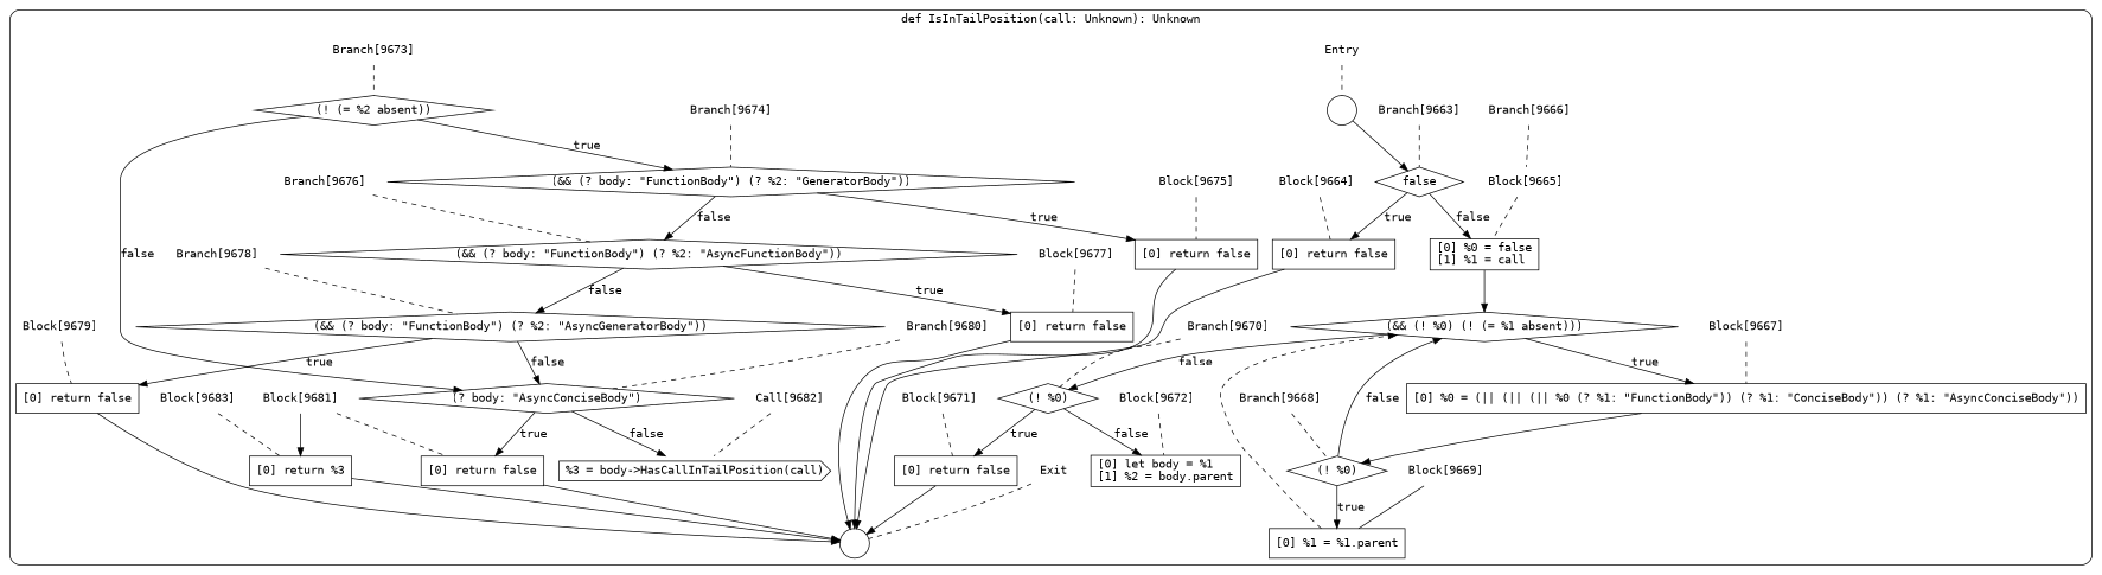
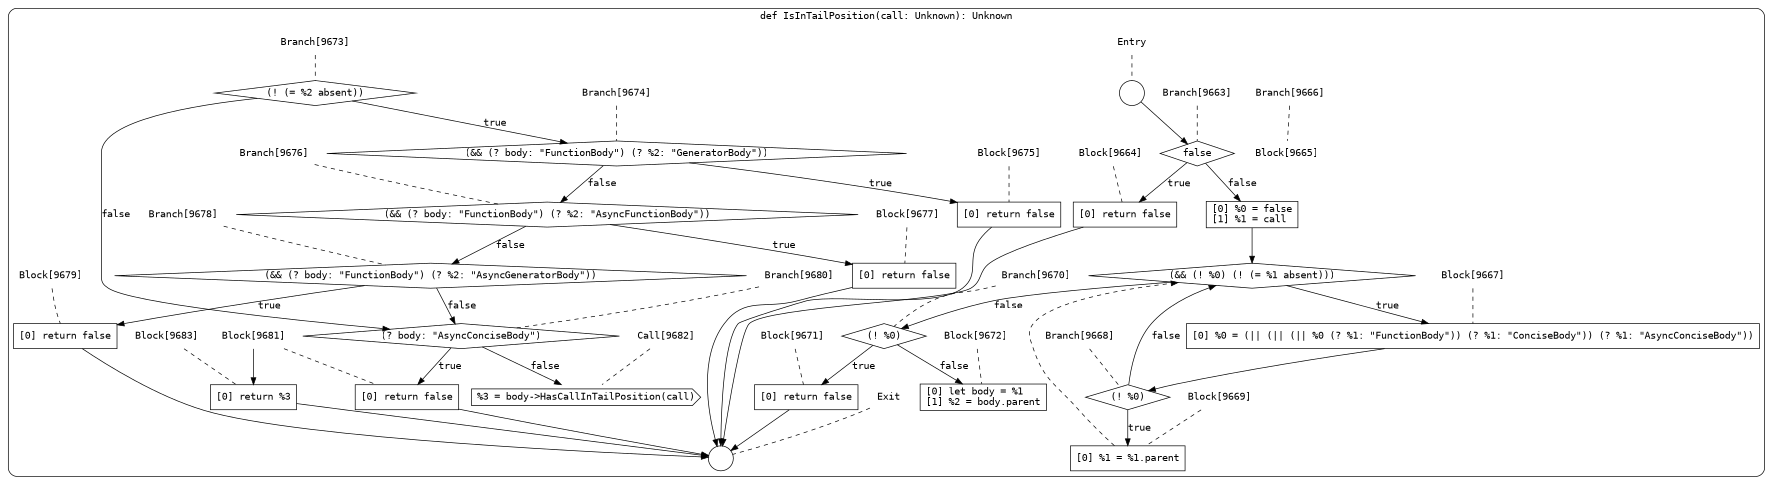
  digraph {
    fontname=Consolas
    node [fontname=Consolas shape=none]
    edge [color=black fontname=Consolas]
    n1 [label=<<font color="black">Entry</font>>]
    n2 [color=black fillcolor=white label=" " shape=circle style=filled]
    n3 [color=black fillcolor=white label=<<font color="black">false</font>> shape=diamond style=filled]
    n4 [color=black fillcolor=white label=<<font color="black">[0] return false<BR ALIGN="LEFT"/></font>> shape=box style=filled]
    n5 [color=black fillcolor=white label=<<font color="black">[0] %0 = false<BR ALIGN="LEFT"/>[1] %1 = call<BR ALIGN="LEFT"/></font>> shape=box style=filled]
    n6 [label=<<font color="black">Exit</font>>]
    n7 [color=black fillcolor=white label=" " shape=circle style=filled]
    n8 [label=<<font color="black">Branch[9663]</font>>]
    n9 [color=black fillcolor=white label=<<font color="black">(&amp;&amp; (! %0) (! (= %1 absent)))</font>> shape=diamond style=filled]
    n10 [label=<<font color="black">Block[9664]</font>>]
    n11 [label=<<font color="black">Block[9665]</font>>]
    n12 [color=black fillcolor=white label=<<font color="black">[0] %0 = (|| (|| (|| %0 (? %1: &quot;FunctionBody&quot;)) (? %1: &quot;ConciseBody&quot;)) (? %1: &quot;AsyncConciseBody&quot;))<BR ALIGN="LEFT"/></font>> shape=box style=filled]
    n13 [color=black fillcolor=white label=<<font color="black">(! %0)</font>> shape=diamond style=filled]
    n14 [label=<<font color="black">Branch[9666]</font>>]
    n15 [color=black fillcolor=white label=<<font color="black">(! %0)</font>> shape=diamond style=filled]
    n16 [color=black fillcolor=white label=<<font color="black">[0] return false<BR ALIGN="LEFT"/></font>> shape=box style=filled]
    n17 [color=black fillcolor=white label=<<font color="black">[0] let body = %1<BR ALIGN="LEFT"/>[1] %2 = body.parent<BR ALIGN="LEFT"/></font>> shape=box style=filled]
    n18 [label=<<font color="black">Block[9667]</font>>]
    n19 [color=black fillcolor=white label=<<font color="black">[0] %1 = %1.parent<BR ALIGN="LEFT"/></font>> shape=box style=filled]
    n20 [label=<<font color="black">Branch[9670]</font>>]
    n21 [color=black fillcolor=white label=<<font color="black">(! (= %2 absent))</font>> shape=diamond style=filled]
    n22 [label=<<font color="black">Branch[9668]</font>>]
    n23 [label=<<font color="black">Block[9671]</font>>]
    n24 [label=<<font color="black">Block[9672]</font>>]
    n25 [color=black fillcolor=white label=<<font color="black">(&amp;&amp; (? body: &quot;FunctionBody&quot;) (? %2: &quot;GeneratorBody&quot;))</font>> shape=diamond style=filled]
    n26 [color=black fillcolor=white label=<<font color="black">(? body: &quot;AsyncConciseBody&quot;)</font>> shape=diamond style=filled]
    n27 [label=<<font color="black">Block[9669]</font>>]
    n28 [label=<<font color="black">Branch[9673]</font>>]
    n29 [color=black fillcolor=white label=<<font color="black">[0] return false<BR ALIGN="LEFT"/></font>> shape=box style=filled]
    n30 [color=black fillcolor=white label=<<font color="black">(&amp;&amp; (? body: &quot;FunctionBody&quot;) (? %2: &quot;AsyncFunctionBody&quot;))</font>> shape=diamond style=filled]
    n31 [color=black fillcolor=white label=<<font color="black">[0] return false<BR ALIGN="LEFT"/></font>> shape=box style=filled]
    n32 [color=black fillcolor=white label=<<font color="black">%3 = body-&gt;HasCallInTailPosition(call)</font>> shape=cds style=filled]
    n33 [label=<<font color="black">Branch[9674]</font>>]
    n34 [color=black fillcolor=white label=<<font color="black">[0] return false<BR ALIGN="LEFT"/></font>> shape=box style=filled]
    n35 [color=black fillcolor=white label=<<font color="black">(&amp;&amp; (? body: &quot;FunctionBody&quot;) (? %2: &quot;AsyncGeneratorBody&quot;))</font>> shape=diamond style=filled]
    n36 [label=<<font color="black">Branch[9680]</font>>]
    n37 [color=black fillcolor=white label=<<font color="black">[0] return %3<BR ALIGN="LEFT"/></font>> shape=box style=filled]
    n38 [label=<<font color="black">Block[9675]</font>>]
    n39 [label=<<font color="black">Branch[9676]</font>>]
    n40 [color=black fillcolor=white label=<<font color="black">[0] return false<BR ALIGN="LEFT"/></font>> shape=box style=filled]
    n41 [label=<<font color="black">Block[9681]</font>>]
    n42 [label=<<font color="black">Call[9682]</font>>]
    n43 [label=<<font color="black">Block[9677]</font>>]
    n44 [label=<<font color="black">Branch[9678]</font>>]
    n45 [label=<<font color="black">Block[9683]</font>>]
    n46 [label=<<font color="black">Block[9679]</font>>]
    subgraph cluster_1 {
      label="def IsInTailPosition(call: Unknown): Unknown"
      style=rounded
      n1
      n2
      n3
      n4
      n5
      n6
      n7
      n8
      n9
      n10
      n11
      n12
      n13
      n14
      n15
      n16
      n17
      n18
      n19
      n20
      n21
      n22
      n23
      n24
      n25
      n26
      n27
      n28
      n29
      n30
      n31
      n32
      n33
      n34
      n35
      n36
      n37
      n38
      n39
      n40
      n41
      n42
      n43
      n44
      n45
      n46
    }
    n1 -> n2 [arrowhead=none style=dashed]
    n2 -> n3
    n3 -> n4 [label=<<font color="black">true</font>>]
    n3 -> n5 [label=<<font color="black">false</font>>]
    n4 -> n7
    n5 -> n9
    n6 -> n7 [arrowhead=none style=dashed]
    n8 -> n3 [arrowhead=none style=dashed]
    n9 -> n12 [label=<<font color="black">true</font>>]
    n9 -> n13 [label=<<font color="black">false</font>>]
    n10 -> n4 [arrowhead=none style=dashed]
-   n11 -> n5 [arrowhead=none style=dashed]
    n12 -> n15
    n13 -> n16 [label=<<font color="black">true</font>>]
    n13 -> n17 [label=<<font color="black">false</font>>]
    n14 -> n11 [arrowhead=none style=dashed]
    n15 -> n9 [label=<<font color="black">false</font>>]
    n15 -> n19 [label=<<font color="black">true</font>>]
    n16 -> n7
    n18 -> n12 [arrowhead=none style=dashed]
    n19 -> n9 [style=dashed]
    n20 -> n13 [arrowhead=none style=dashed]
    n21 -> n25 [label=<<font color="black">true</font>>]
    n21 -> n26 [label=<<font color="black">false</font>>]
    n22 -> n15 [arrowhead=none style=dashed]
    n23 -> n16 [arrowhead=none style=dashed]
    n24 -> n17 [arrowhead=none style=dashed]
    n25 -> n29 [label=<<font color="black">true</font>>]
    n25 -> n30 [label=<<font color="black">false</font>>]
    n26 -> n31 [label=<<font color="black">true</font>>]
    n26 -> n32 [label=<<font color="black">false</font>>]
-   n27 -> n19 [arrowhead=none style=solid]
+   n27 -> n19 [arrowhead=none style=dashed]
    n28 -> n21 [arrowhead=none style=dashed]
    n29 -> n7
    n30 -> n34 [label=<<font color="black">true</font>>]
    n30 -> n35 [label=<<font color="black">false</font>>]
    n31 -> n7
    n33 -> n25 [arrowhead=none style=dashed]
    n34 -> n7
    n35 -> n26 [label=<<font color="black">false</font>>]
    n35 -> n40 [label=<<font color="black">true</font>>]
    n36 -> n26 [arrowhead=none style=dashed]
    n37 -> n7
    n38 -> n29 [arrowhead=none style=dashed]
    n39 -> n30 [arrowhead=none style=dashed]
    n40 -> n7
    n41 -> n31 [arrowhead=none style=dashed]
    n41 -> n37
    n42 -> n32 [arrowhead=none style=dashed]
    n43 -> n34 [arrowhead=none style=dashed]
    n44 -> n35 [arrowhead=none style=dashed]
    n45 -> n37 [arrowhead=none style=dashed]
    n46 -> n40 [arrowhead=none style=dashed]
  }
